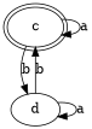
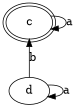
  digraph {
    c [peripheries=2]
    d
    c -> c [label=a]
-   c -> d [label=b]
    d -> c [label=b]
    d -> d [label=a]
  }
